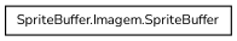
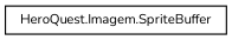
  digraph {
    rankdir=LR
    fontname=Nunito
-   n1 [color=black fillcolor=white fontname=Nunito fontsize=10 height=0.2 label="SpriteBuffer.Imagem.SpriteBuffer" shape=record style=filled width=0.4]
+   n1 [color=black fillcolor=white fontname=Nunito fontsize=10 height=0.2 label="HeroQuest.Imagem.SpriteBuffer" shape=record style=filled width=0.4]
  }
